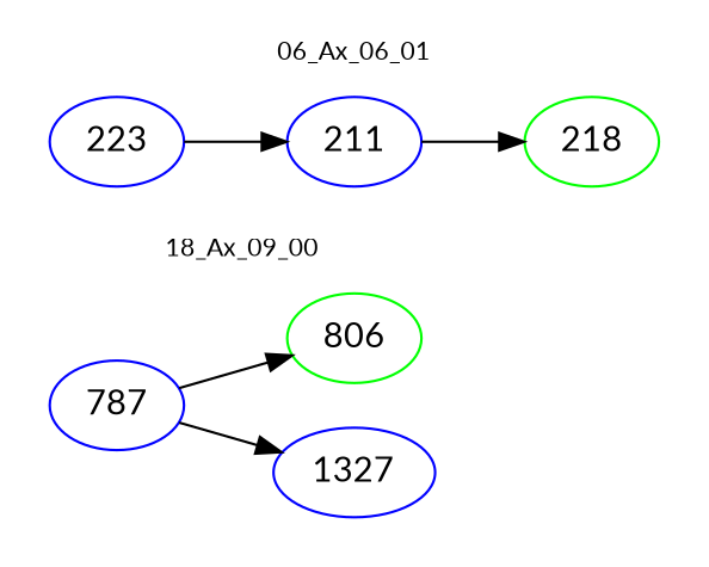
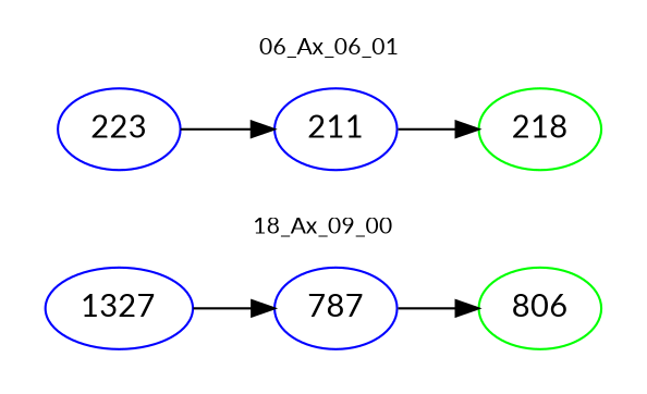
  digraph {
    fontname=Lato
    rankdir=LR
    node [color=blue fontname=Lato]
    edge [color=black fontname=Lato]
    n1 [label=787]
    n2 [label=1327]
    n3 [color=green label=806]
    n4 [label=211]
    n5 [color=green label=218]
    n6 [label=223]
    subgraph cluster_1 {
      color=white
      fontsize=10
      label="18_Ax_09_00"
      n1
      n2
      n3
    }
    subgraph cluster_2 {
      color=white
      fontsize=10
      label="06_Ax_06_01"
      n4
      n5
      n6
    }
-   n1 -> n2
+   n2 -> n1
    n1 -> n3
    n4 -> n5
    n6 -> n4
  }
